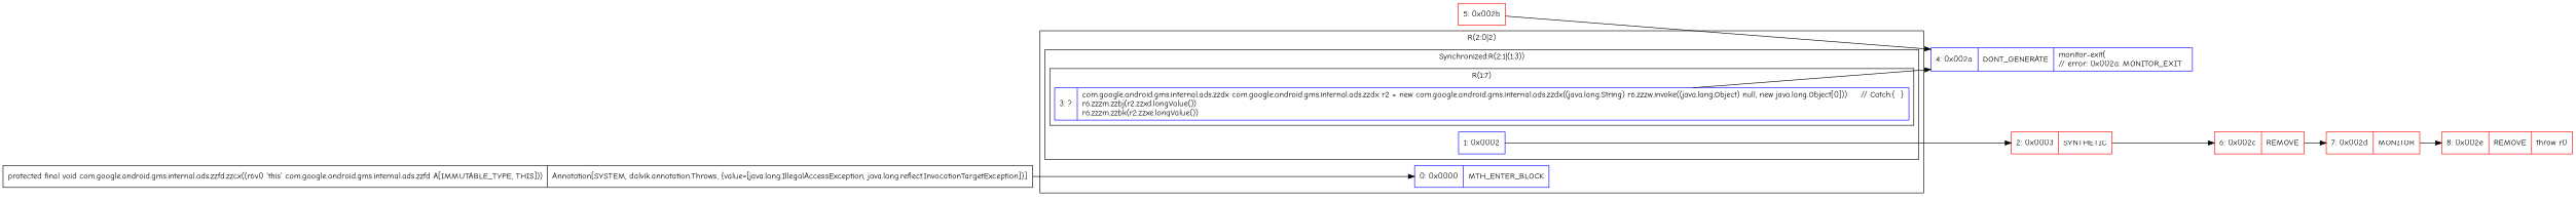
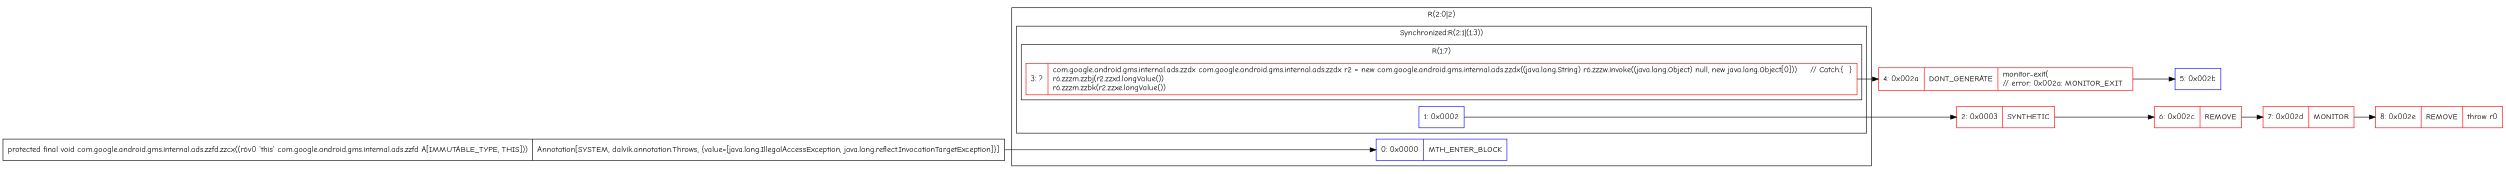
  digraph {
    fontname="Comic Neue"
    rankdir=LR
    node [color=red fontname="Comic Neue" shape=record]
    edge [fontname="Comic Neue"]
-   n1 [color=blue label="{3\:\ ?|com.google.android.gms.internal.ads.zzdx com.google.android.gms.internal.ads.zzdx r2 = new com.google.android.gms.internal.ads.zzdx((java.lang.String) r6.zzzw.invoke((java.lang.Object) null, new java.lang.Object[0]))     \/\/ Catch:\{  \}\lr6.zzzm.zzbj(r2.zzxd.longValue())\lr6.zzzm.zzbk(r2.zzxe.longValue())\l}"]
+   n1 [label="{3\:\ ?|com.google.android.gms.internal.ads.zzdx com.google.android.gms.internal.ads.zzdx r2 = new com.google.android.gms.internal.ads.zzdx((java.lang.String) r6.zzzw.invoke((java.lang.Object) null, new java.lang.Object[0]))     \/\/ Catch:\{  \}\lr6.zzzm.zzbj(r2.zzxd.longValue())\lr6.zzzm.zzbk(r2.zzxe.longValue())\l}"]
    n2 [color=blue label="{1\:\ 0x0002}"]
    n3 [color=blue label="{0\:\ 0x0000|MTH_ENTER_BLOCK\l}"]
-   n4 [color=blue label="{4\:\ 0x002a|DONT_GENERATE\l|monitor\-exit(\l\/\/ error: 0x002a: MONITOR_EXIT  \l}"]
+   n4 [label="{4\:\ 0x002a|DONT_GENERATE\l|monitor\-exit(\l\/\/ error: 0x002a: MONITOR_EXIT  \l}"]
    n5 [label="{2\:\ 0x0003|SYNTHETIC\l}"]
    n6 [label="{6\:\ 0x002c|REMOVE\l}"]
-   n7 [label="{5\:\ 0x002b}"]
+   n7 [color=blue label="{5\:\ 0x002b}"]
    n8 [label="{7\:\ 0x002d|MONITOR\l}"]
    n9 [label="{8\:\ 0x002e|REMOVE\l|throw r0\l}"]
    n10 [label="{protected final void com.google.android.gms.internal.ads.zzfd.zzcx((r6v0 'this' com.google.android.gms.internal.ads.zzfd A[IMMUTABLE_TYPE, THIS]))  | Annotation[SYSTEM, dalvik.annotation.Throws, \{value=[java.lang.IllegalAccessException, java.lang.reflect.InvocationTargetException]\}]\l}" color=""]
    subgraph cluster_1 {
      label="R(2:0|2)"
      n3
      subgraph cluster_2 {
        label="Synchronized:R(2:1|(1:3))"
        n2
        subgraph cluster_3 {
          label="R(1:7)"
          n1
        }
      }
    }
    n1 -> n4
    n2 -> n5
-   n7 -> n4
+   n4 -> n7
    n5 -> n6
    n6 -> n8
    n8 -> n9
    n10 -> n3
  }
